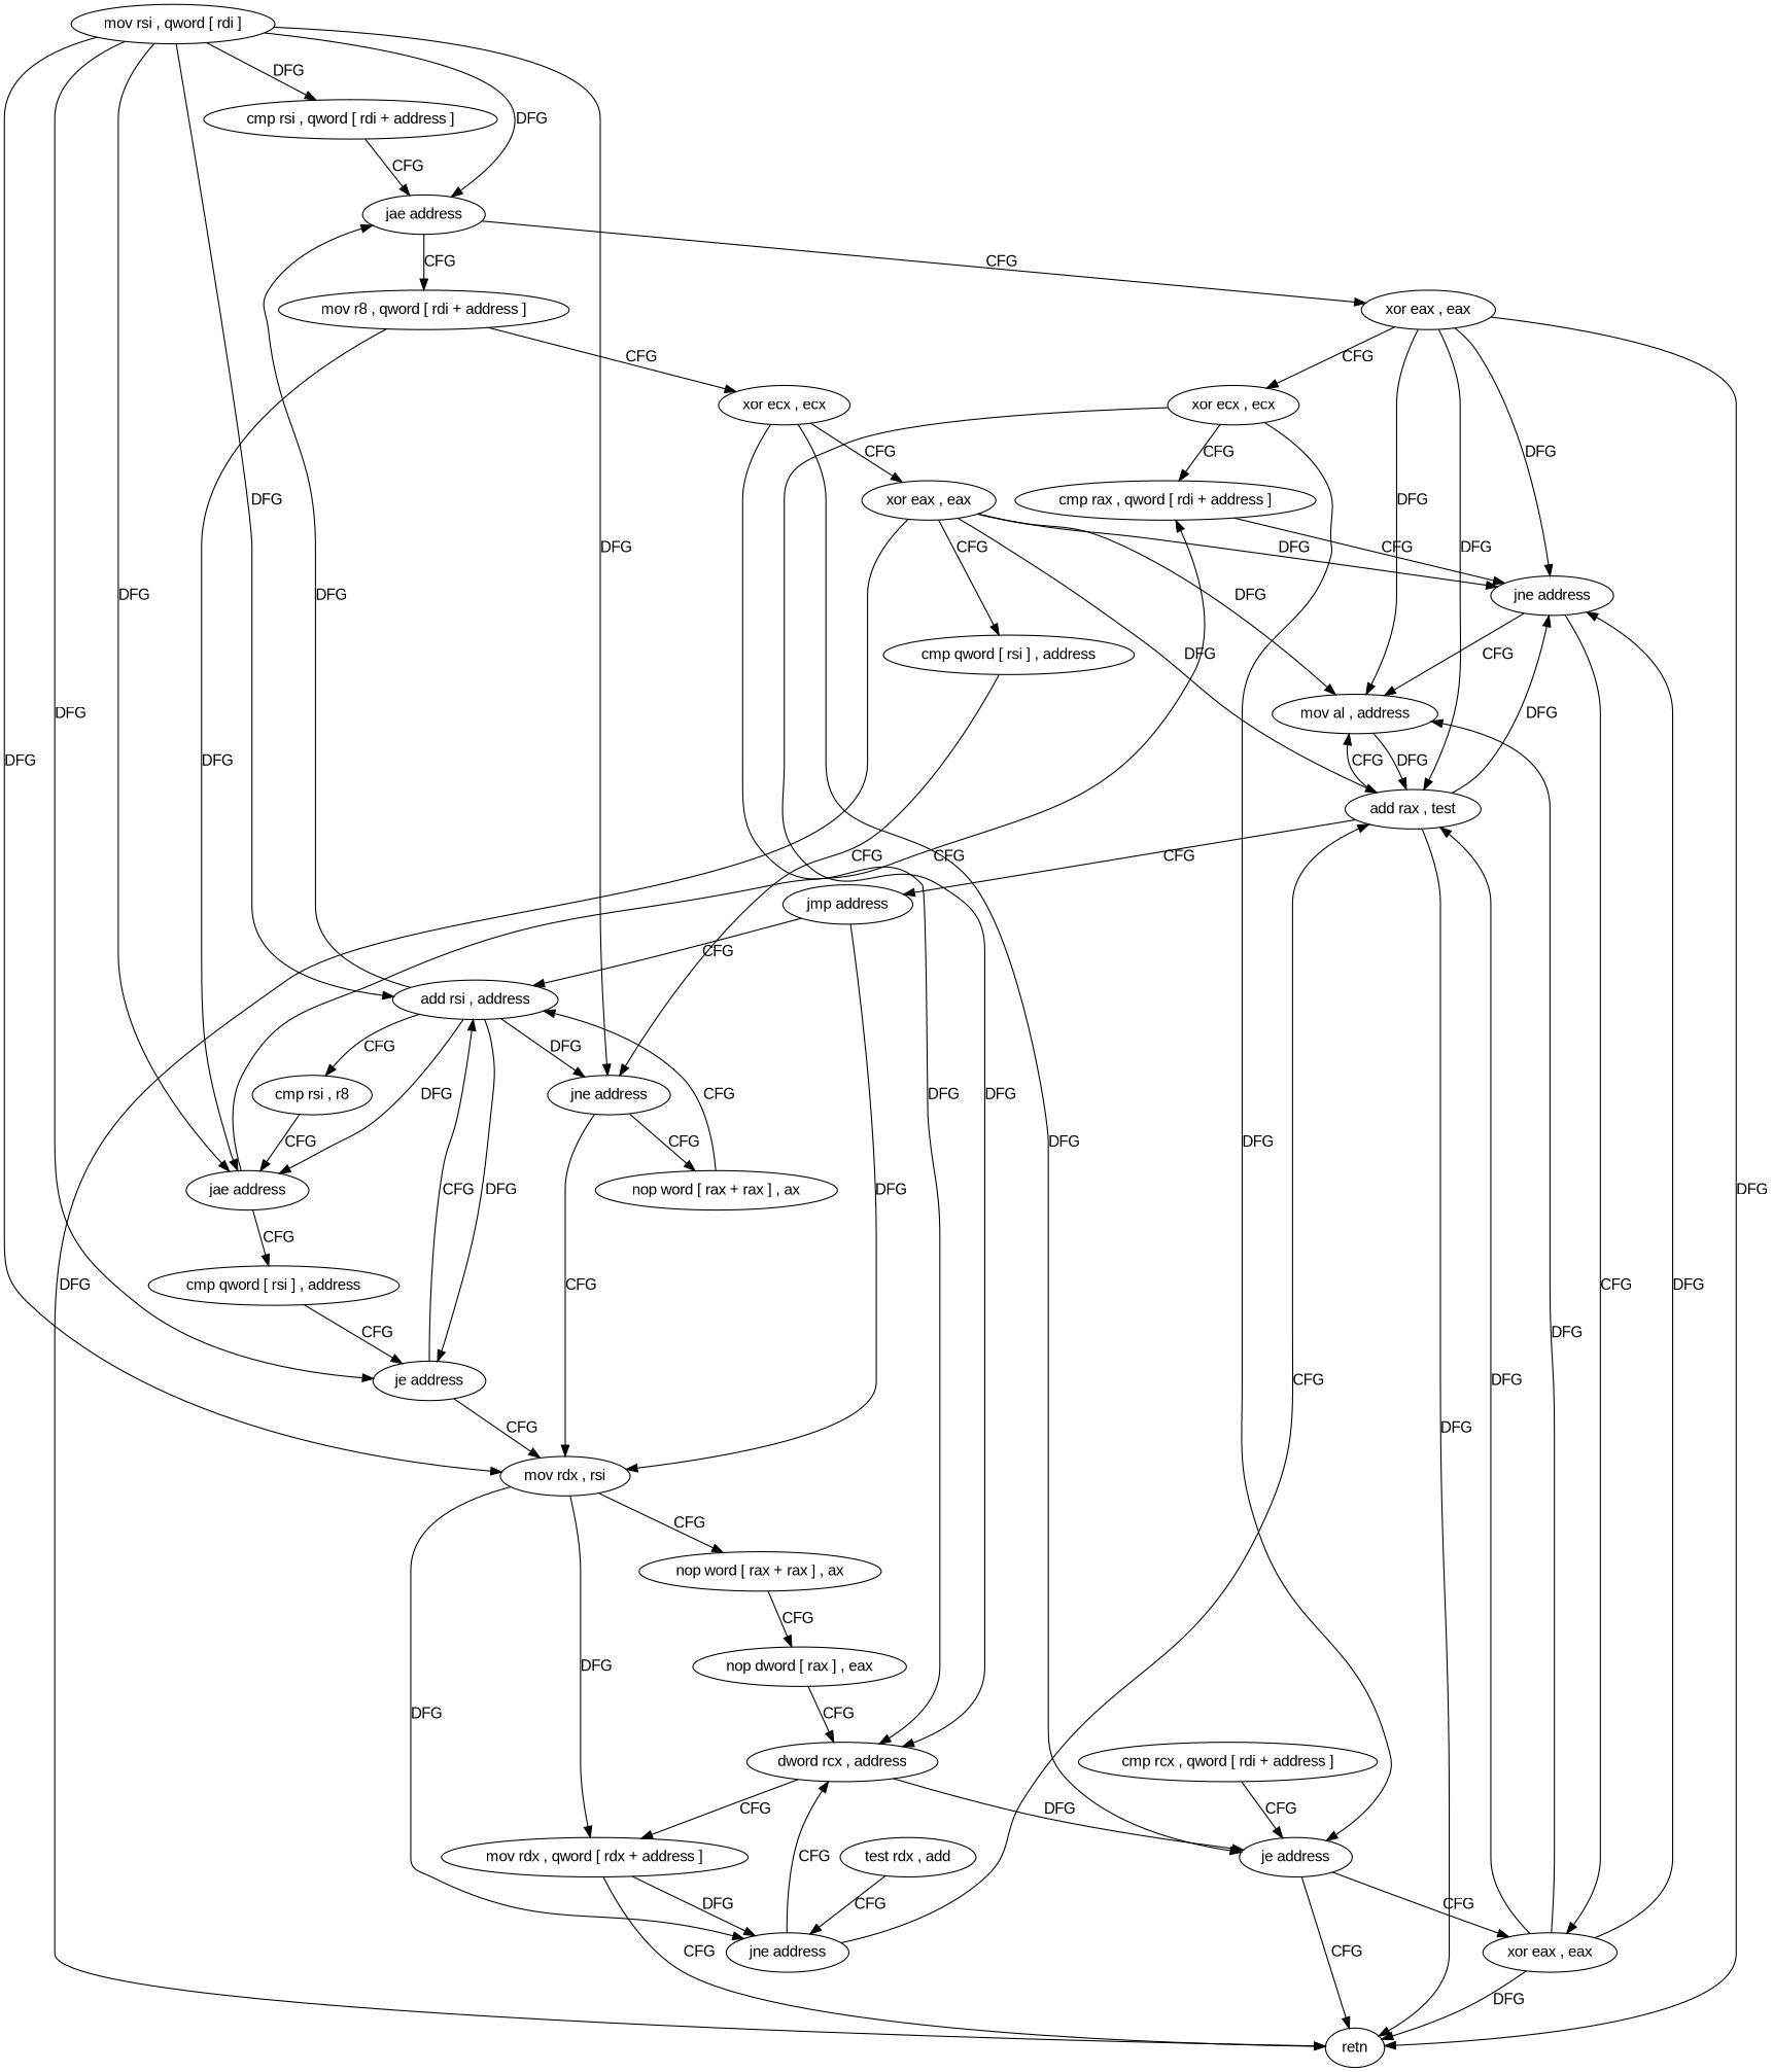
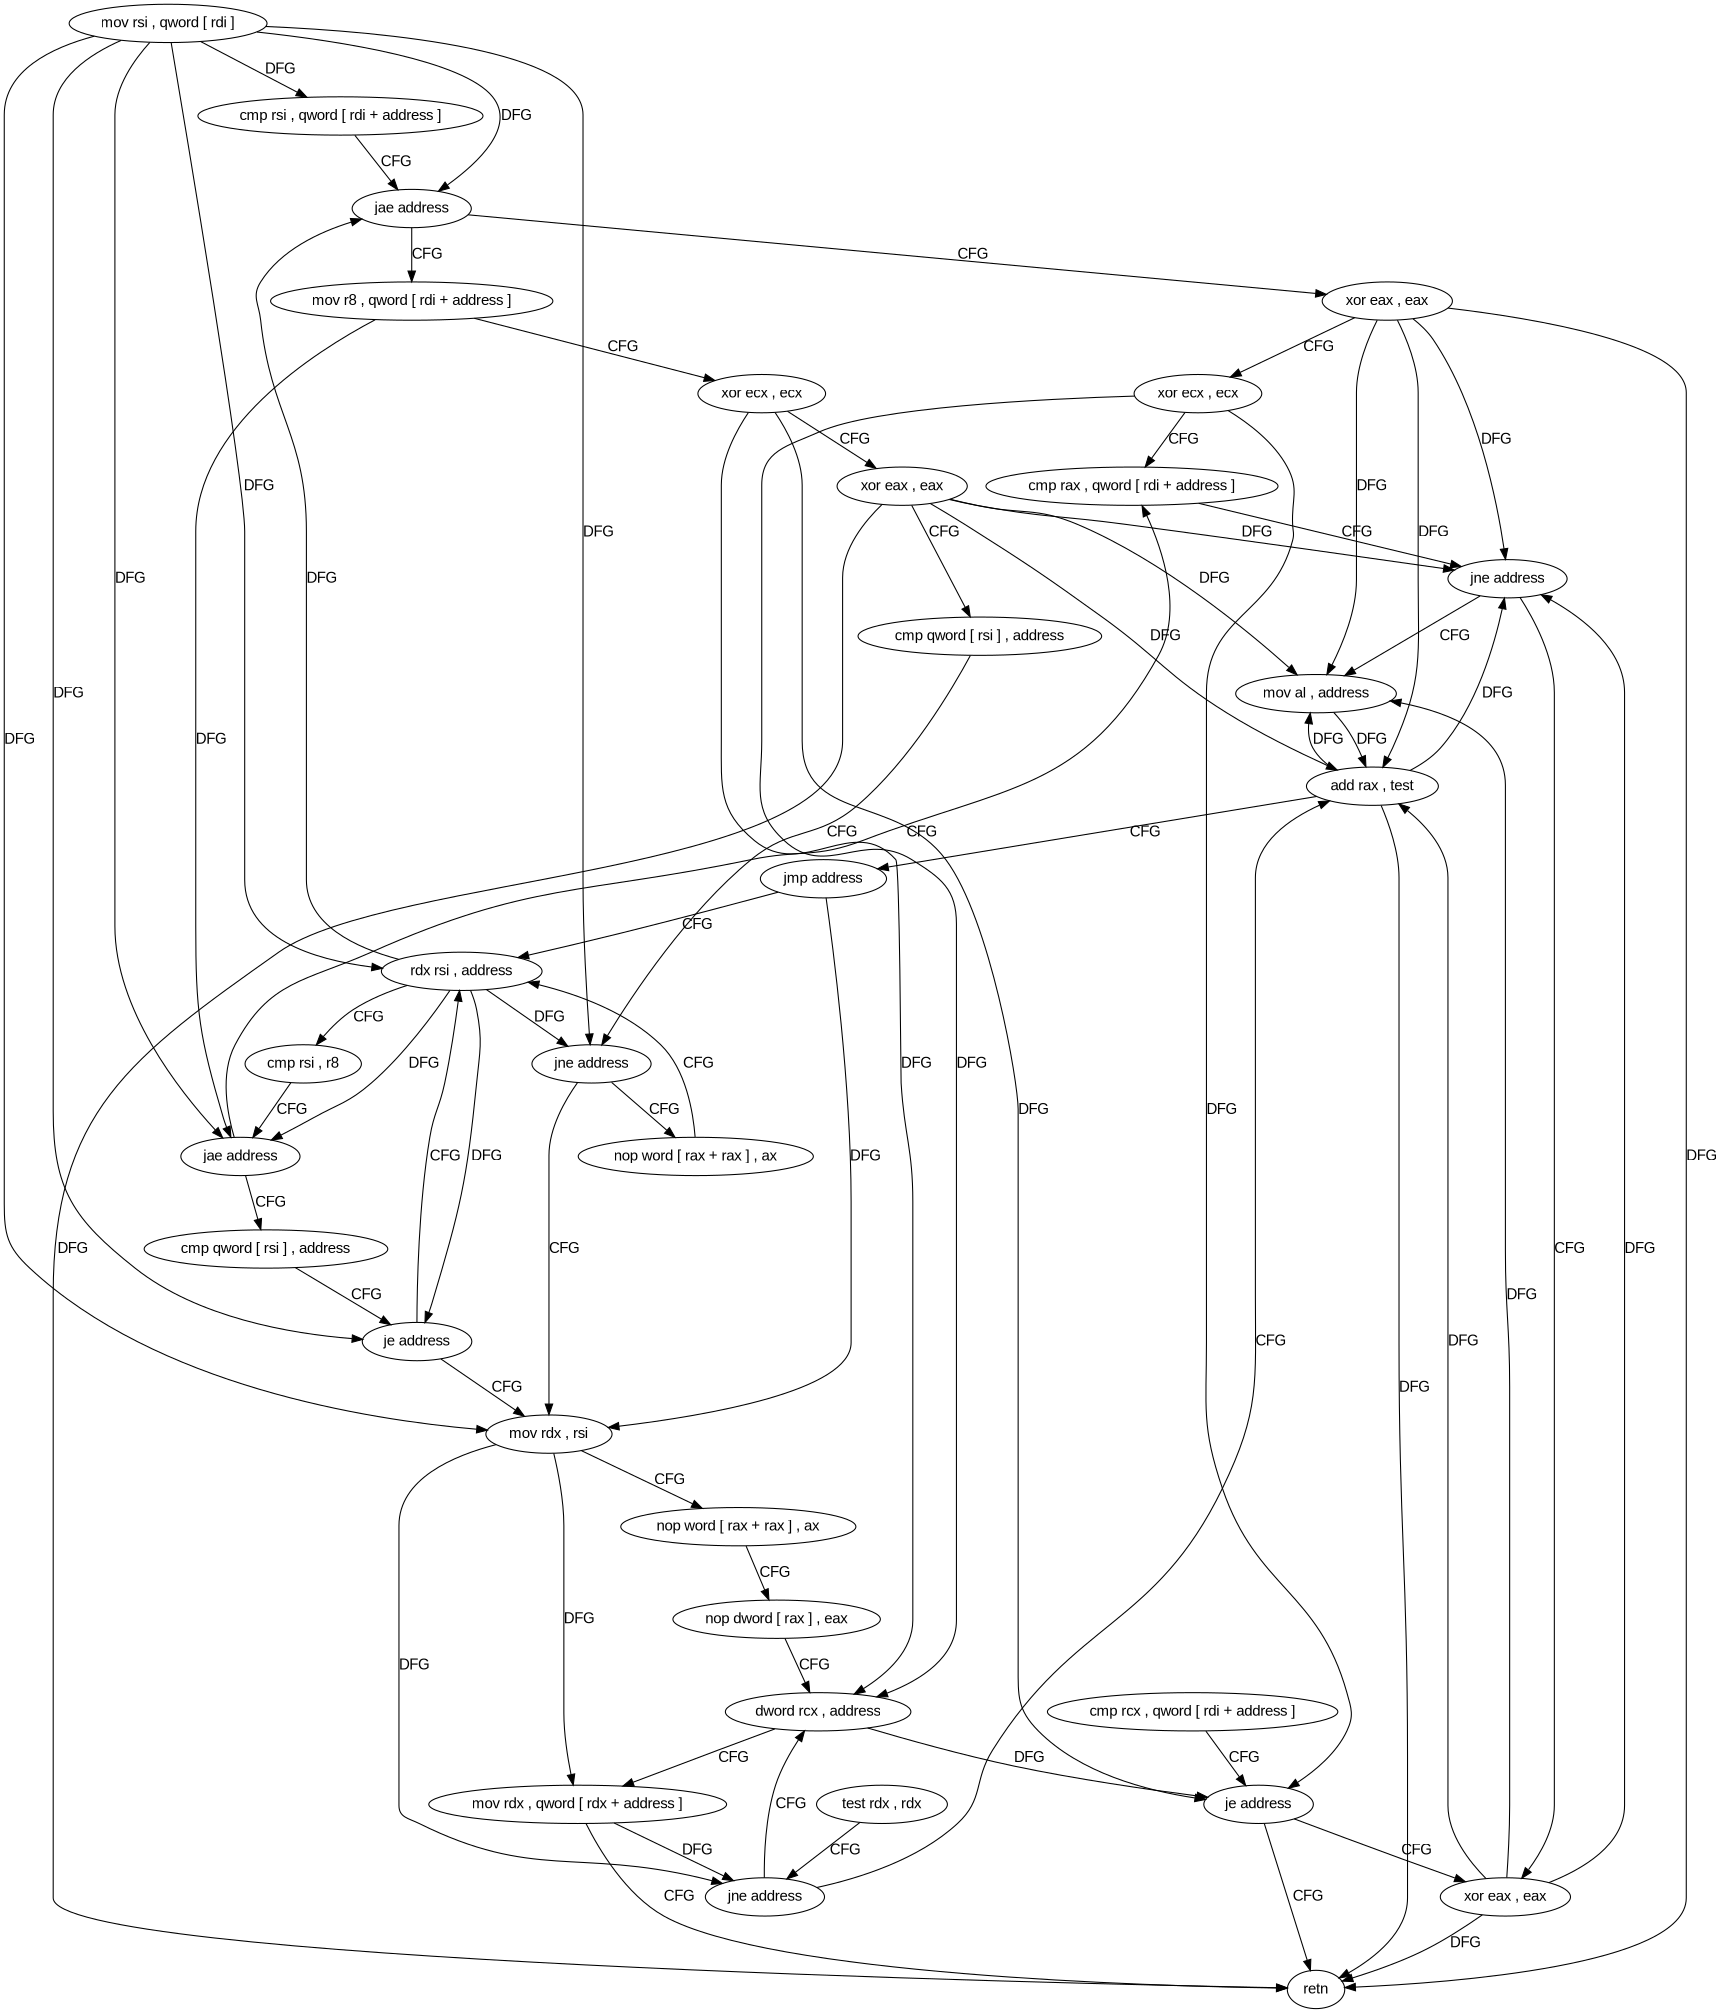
  digraph {
    fontname="Liberation Sans"
    node [fontname="Liberation Sans"]
    edge [fontname="Liberation Sans"]
    n1 [label="mov rsi , qword [ rdi ]"]
    n2 [label="cmp rsi , qword [ rdi + address ]"]
    n3 [label="jae address"]
    n4 [label="jne address"]
    n5 [label="mov rdx , rsi"]
-   n6 [label="add rsi , address"]
+   n6 [label="rdx rsi , address"]
    n7 [label="je address"]
    n8 [label="jae address"]
    n9 [label="xor eax , eax"]
    n10 [label="mov r8 , qword [ rdi + address ]"]
    n11 [label="nop word [ rax + rax ] , ax"]
    n12 [label="nop word [ rax + rax ] , ax"]
    n13 [label="mov rdx , qword [ rdx + address ]"]
    n14 [label="jne address"]
    n15 [label="cmp rsi , r8"]
    n16 [label="cmp rax , qword [ rdi + address ]"]
    n17 [label="cmp qword [ rsi ] , address"]
    n18 [label="xor ecx , ecx"]
    n19 [label=retn]
    n20 [label="mov al , address"]
    n21 [label="add rax , test"]
    n22 [label="jne address"]
    n23 [label="xor ecx , ecx"]
    n24 [label="je address"]
    n25 [label="dword rcx , address"]
    n26 [label="jmp address"]
    n27 [label="xor eax , eax"]
    n28 [label="xor eax , eax"]
    n29 [label="cmp qword [ rsi ] , address"]
    n30 [label="nop dword [ rax ] , eax"]
    n31 [label="cmp rcx , qword [ rdi + address ]"]
-   n32 [label="test rdx , add"]
+   n32 [label="test rdx , rdx"]
    n1 -> n2 [label=DFG]
    n1 -> n3 [label=DFG]
    n1 -> n4 [label=DFG]
    n1 -> n5 [label=DFG]
    n1 -> n6 [label=DFG]
    n1 -> n7 [label=DFG]
    n1 -> n8 [label=DFG]
    n2 -> n3 [label=CFG]
    n3 -> n9 [label=CFG]
    n3 -> n10 [label=CFG]
    n4 -> n5 [label=CFG]
    n4 -> n11 [label=CFG]
    n5 -> n12 [label=CFG]
    n5 -> n13 [label=DFG]
    n5 -> n14 [label=DFG]
    n6 -> n3 [label=DFG]
    n6 -> n4 [label=DFG]
    n6 -> n7 [label=DFG]
    n6 -> n8 [label=DFG]
    n6 -> n15 [label=CFG]
    n7 -> n5 [label=CFG]
    n7 -> n6 [label=CFG]
    n8 -> n16 [label=CFG]
    n8 -> n17 [label=CFG]
    n9 -> n18 [label=CFG]
    n9 -> n19 [label=DFG]
    n9 -> n20 [label=DFG]
    n9 -> n21 [label=DFG]
    n9 -> n22 [label=DFG]
    n10 -> n8 [label=DFG]
    n10 -> n23 [label=CFG]
    n11 -> n6 [label=CFG]
    n12 -> n30 [label=CFG]
    n13 -> n14 [label=DFG]
    n13 -> n19 [label=CFG]
    n14 -> n21 [label=CFG]
    n14 -> n25 [label=CFG]
    n15 -> n8 [label=CFG]
    n16 -> n22 [label=CFG]
    n17 -> n7 [label=CFG]
    n18 -> n16 [label=CFG]
    n18 -> n24 [label=DFG]
    n18 -> n25 [label=DFG]
    n20 -> n21 [label=DFG]
    n21 -> n19 [label=DFG]
-   n21 -> n20 [label=CFG]
+   n21 -> n20 [label=DFG]
    n21 -> n22 [label=DFG]
    n21 -> n26 [label=CFG]
    n22 -> n20 [label=CFG]
    n22 -> n27 [label=CFG]
    n23 -> n24 [label=DFG]
    n23 -> n25 [label=DFG]
    n23 -> n28 [label=CFG]
    n24 -> n19 [label=CFG]
    n24 -> n27 [label=CFG]
    n25 -> n13 [label=CFG]
    n25 -> n24 [label=DFG]
    n26 -> n5 [label=DFG]
    n26 -> n6 [label=CFG]
    n27 -> n19 [label=DFG]
    n27 -> n20 [label=DFG]
    n27 -> n21 [label=DFG]
    n27 -> n22 [label=DFG]
    n28 -> n19 [label=DFG]
    n28 -> n20 [label=DFG]
    n28 -> n21 [label=DFG]
    n28 -> n22 [label=DFG]
    n28 -> n29 [label=CFG]
    n29 -> n4 [label=CFG]
    n30 -> n25 [label=CFG]
    n31 -> n24 [label=CFG]
    n32 -> n14 [label=CFG]
  }
